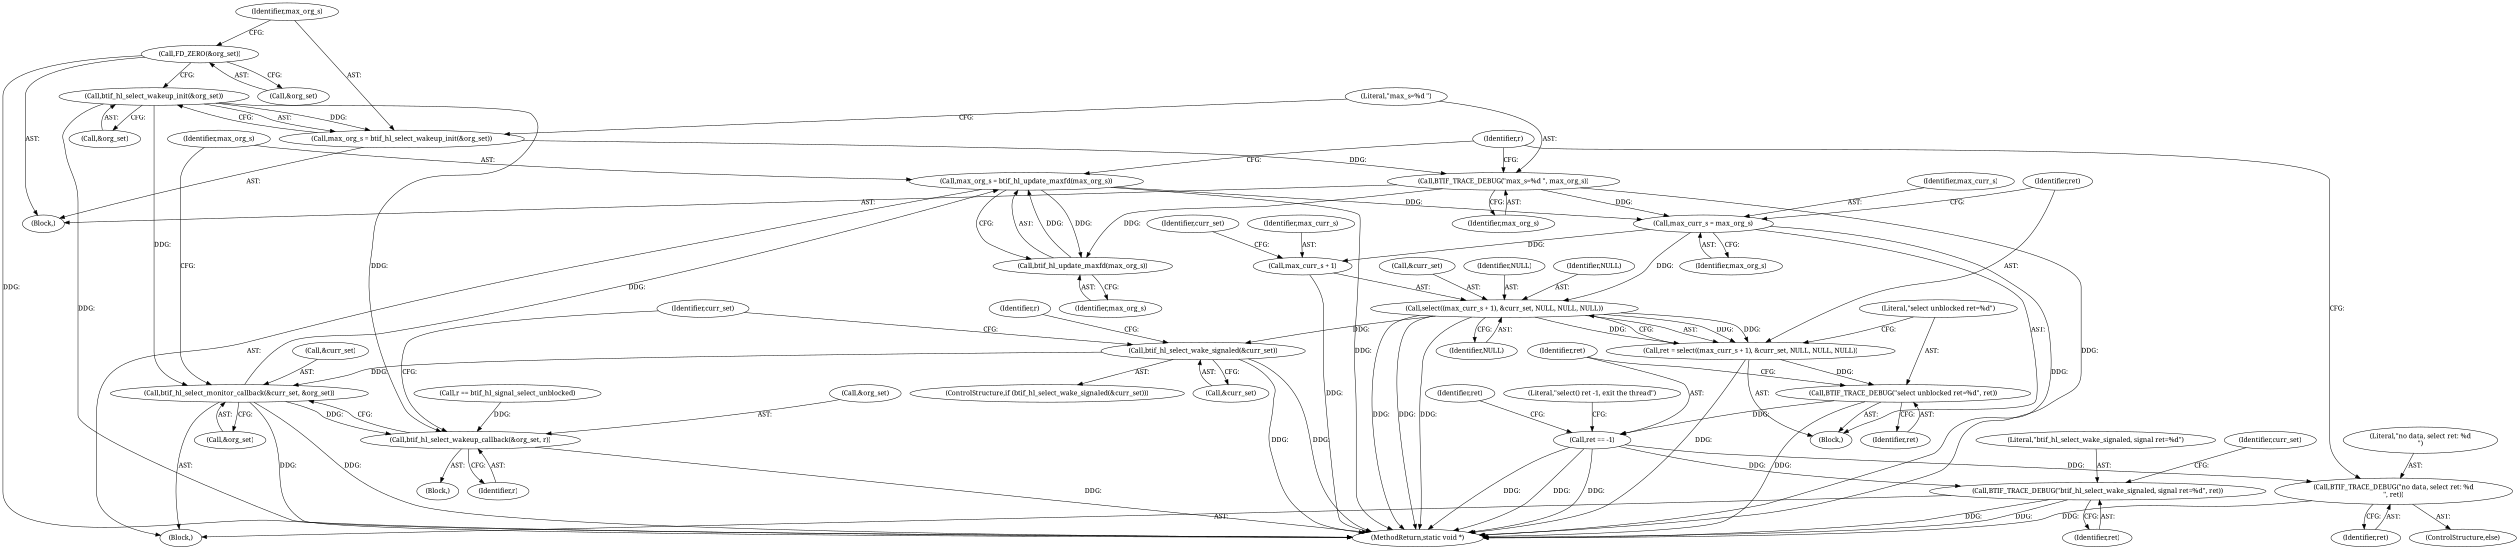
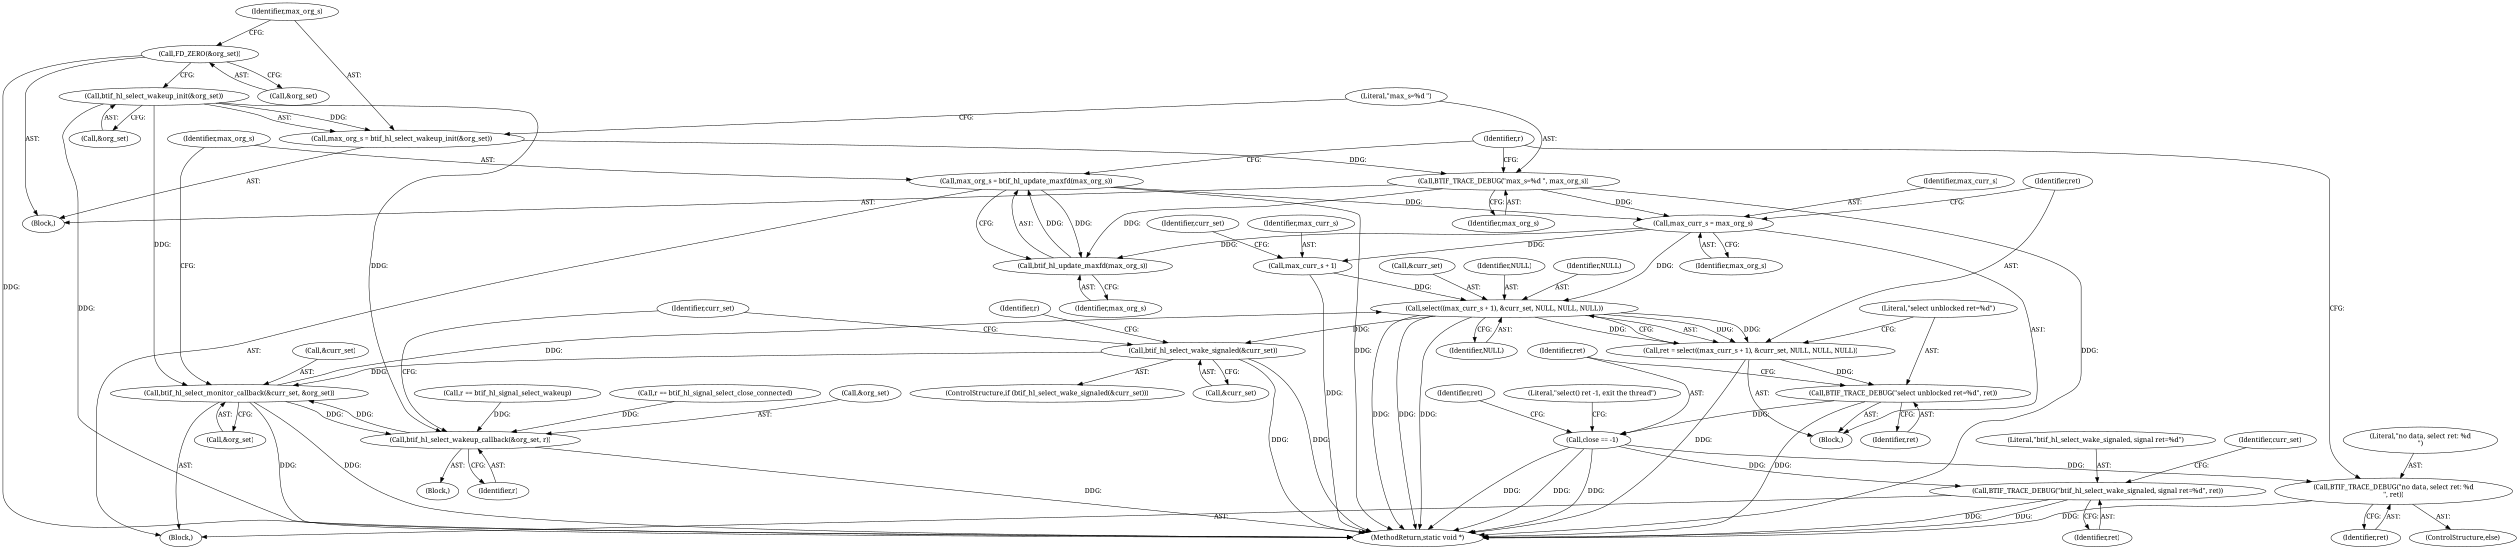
  digraph {
    fontname="Noto Serif"
    node [fontname="Noto Serif"]
    edge [fontname="Noto Serif"]
    n1 [label="(Call,max_org_s = btif_hl_update_maxfd(max_org_s))"]
    n2 [label="(Call,btif_hl_update_maxfd(max_org_s))"]
    n3 [label="(Call,max_curr_s = max_org_s)"]
    n4 [label="(MethodReturn,static void *)"]
    n5 [label="(Block,)"]
    n6 [label="(Identifier,max_org_s)"]
    n7 [label="(Call,select((max_curr_s + 1), &curr_set, NULL, NULL, NULL))"]
    n8 [label="(Call,max_curr_s + 1)"]
    n9 [label="(Block,)"]
    n10 [label="(Identifier,max_org_s)"]
    n11 [label="(Call,BTIF_TRACE_DEBUG(\"max_s=%d \", max_org_s))"]
    n12 [label="(Block,)"]
    n13 [label="(Identifier,max_org_s)"]
    n14 [label="(Call,max_org_s = btif_hl_select_wakeup_init(&org_set))"]
    n15 [label="(Call,btif_hl_select_wakeup_init(&org_set))"]
    n16 [label="(Call,btif_hl_select_monitor_callback(&curr_set, &org_set))"]
    n17 [label="(Call,btif_hl_select_wakeup_callback(&org_set, r))"]
    n18 [label="(Call,&org_set)"]
    n19 [label="(Call,&org_set)"]
    n20 [label="(Block,)"]
    n21 [label="(Identifier,r)"]
    n22 [label="(Call,FD_ZERO(&org_set))"]
    n23 [label="(Call,&org_set)"]
    n24 [label="(Call,ret = select((max_curr_s + 1), &curr_set, NULL, NULL, NULL))"]
    n25 [label="(Call,btif_hl_select_wake_signaled(&curr_set))"]
    n26 [label="(Identifier,NULL)"]
    n27 [label="(Call,BTIF_TRACE_DEBUG(\"select unblocked ret=%d\", ret))"]
    n28 [label="(ControlStructure,if (btif_hl_select_wake_signaled(&curr_set)))"]
    n29 [label="(Call,&curr_set)"]
-   n30 [label="(Call,ret == -1)"]
+   n30 [label="(Call,close == -1)"]
    n31 [label="(Identifier,ret)"]
    n32 [label="(Call,BTIF_TRACE_DEBUG(\"btif_hl_select_wake_signaled, signal ret=%d\", ret))"]
    n33 [label="(Call,BTIF_TRACE_DEBUG(\"no data, select ret: %d\n\", ret))"]
    n34 [label="(Identifier,ret)"]
    n35 [label="(Identifier,ret)"]
    n36 [label="(ControlStructure,else)"]
    n37 [label="(Call,&curr_set)"]
    n38 [label="(Identifier,max_org_s)"]
    n39 [label="(Call,&curr_set)"]
    n40 [label="(Call,&org_set)"]
    n41 [label="(Identifier,ret)"]
    n42 [label="(Identifier,max_curr_s)"]
    n43 [label="(Identifier,max_curr_s)"]
    n44 [label="(Identifier,curr_set)"]
-   n45 [label="(Call,r == btif_hl_signal_select_unblocked)"]
+   n45 [label="(Call,r == btif_hl_signal_select_wakeup)"]
    n46 [label="(Literal,\"no data, select ret: %d\n\")"]
    n47 [label="(Identifier,NULL)"]
    n48 [label="(Literal,\"btif_hl_select_wake_signaled, signal ret=%d\")"]
    n49 [label="(Identifier,max_org_s)"]
    n50 [label="(Identifier,ret)"]
    n51 [label="(Identifier,r)"]
    n52 [label="(Identifier,curr_set)"]
+   n53 [label="(Call,r == btif_hl_signal_select_close_connected)"]
    n54 [label="(Identifier,curr_set)"]
    n55 [label="(Identifier,NULL)"]
    n56 [label="(Literal,\"max_s=%d \")"]
    n57 [label="(Literal,\"select() ret -1, exit the thread\")"]
    n58 [label="(Literal,\"select unblocked ret=%d\")"]
    n59 [label="(Identifier,ret)"]
    n60 [label="(Identifier,r)"]
    n1 -> n2 [label="CFG: "]
    n1 -> n2 [label="DDG: "]
    n1 -> n3 [label="DDG: "]
    n1 -> n4 [label="DDG: "]
    n1 -> n5 [label="AST: "]
    n2 -> n1 [label="AST: "]
    n2 -> n1 [label="DDG: "]
    n2 -> n6 [label="CFG: "]
-   n3 -> n4 [label="DDG: "]
+   n3 -> n2 [label="DDG: "]
    n3 -> n7 [label="DDG: "]
    n3 -> n8 [label="DDG: "]
    n3 -> n9 [label="AST: "]
    n3 -> n10 [label="CFG: "]
    n6 -> n2 [label="AST: "]
    n7 -> n4 [label="DDG: "]
    n7 -> n4 [label="DDG: "]
    n7 -> n4 [label="DDG: "]
    n7 -> n24 [label="AST: "]
    n7 -> n24 [label="DDG: "]
    n7 -> n24 [label="DDG: "]
    n7 -> n24 [label="DDG: "]
    n7 -> n25 [label="DDG: "]
    n7 -> n26 [label="CFG: "]
    n8 -> n4 [label="DDG: "]
-   n8 -> n7 [label="AST: "]
+   n8 -> n7 [label="DDG: "]
    n10 -> n3 [label="AST: "]
    n11 -> n2 [label="DDG: "]
    n11 -> n3 [label="DDG: "]
    n11 -> n4 [label="DDG: "]
    n11 -> n12 [label="AST: "]
    n11 -> n13 [label="CFG: "]
    n13 -> n11 [label="AST: "]
    n14 -> n11 [label="DDG: "]
    n14 -> n12 [label="AST: "]
-   n14 -> n15 [label="CFG: "]
    n15 -> n4 [label="DDG: "]
    n15 -> n14 [label="AST: "]
    n15 -> n14 [label="DDG: "]
    n15 -> n16 [label="DDG: "]
    n15 -> n17 [label="DDG: "]
    n15 -> n18 [label="CFG: "]
    n16 -> n4 [label="DDG: "]
    n16 -> n4 [label="DDG: "]
    n16 -> n5 [label="AST: "]
-   n16 -> n1 [label="DDG: "]
+   n16 -> n7 [label="DDG: "]
    n16 -> n17 [label="DDG: "]
    n16 -> n19 [label="CFG: "]
    n17 -> n4 [label="DDG: "]
-   n17 -> n16 [label="CFG: "]
+   n17 -> n16 [label="DDG: "]
    n17 -> n20 [label="AST: "]
    n17 -> n21 [label="CFG: "]
    n18 -> n15 [label="AST: "]
    n19 -> n16 [label="AST: "]
    n21 -> n17 [label="AST: "]
    n22 -> n4 [label="DDG: "]
    n22 -> n12 [label="AST: "]
    n22 -> n15 [label="CFG: "]
    n22 -> n23 [label="CFG: "]
    n23 -> n22 [label="AST: "]
    n24 -> n4 [label="DDG: "]
    n24 -> n7 [label="CFG: "]
    n24 -> n9 [label="AST: "]
    n24 -> n27 [label="DDG: "]
    n25 -> n4 [label="DDG: "]
    n25 -> n4 [label="DDG: "]
    n25 -> n16 [label="DDG: "]
    n25 -> n28 [label="AST: "]
    n25 -> n29 [label="CFG: "]
    n26 -> n7 [label="AST: "]
    n27 -> n4 [label="DDG: "]
    n27 -> n9 [label="AST: "]
    n27 -> n30 [label="DDG: "]
    n27 -> n31 [label="CFG: "]
    n29 -> n25 [label="AST: "]
    n30 -> n4 [label="DDG: "]
    n30 -> n4 [label="DDG: "]
    n30 -> n4 [label="DDG: "]
    n30 -> n32 [label="DDG: "]
    n30 -> n33 [label="DDG: "]
    n31 -> n27 [label="AST: "]
    n32 -> n4 [label="DDG: "]
    n32 -> n4 [label="DDG: "]
    n32 -> n5 [label="AST: "]
    n32 -> n34 [label="CFG: "]
    n33 -> n4 [label="DDG: "]
    n33 -> n35 [label="CFG: "]
    n33 -> n36 [label="AST: "]
    n34 -> n32 [label="AST: "]
    n35 -> n33 [label="AST: "]
    n37 -> n16 [label="AST: "]
    n38 -> n14 [label="AST: "]
    n38 -> n22 [label="CFG: "]
    n39 -> n7 [label="AST: "]
    n40 -> n17 [label="AST: "]
    n41 -> n30 [label="CFG: "]
    n42 -> n8 [label="AST: "]
    n43 -> n3 [label="AST: "]
    n44 -> n17 [label="CFG: "]
    n44 -> n25 [label="CFG: "]
    n45 -> n17 [label="DDG: "]
    n46 -> n33 [label="AST: "]
    n47 -> n7 [label="AST: "]
    n48 -> n32 [label="AST: "]
    n49 -> n1 [label="AST: "]
    n49 -> n16 [label="CFG: "]
    n50 -> n3 [label="CFG: "]
    n50 -> n24 [label="AST: "]
    n51 -> n1 [label="CFG: "]
    n51 -> n11 [label="CFG: "]
    n51 -> n33 [label="CFG: "]
    n52 -> n8 [label="CFG: "]
+   n53 -> n17 [label="DDG: "]
    n54 -> n32 [label="CFG: "]
    n55 -> n7 [label="AST: "]
    n56 -> n11 [label="AST: "]
    n56 -> n14 [label="CFG: "]
    n57 -> n30 [label="CFG: "]
    n58 -> n24 [label="CFG: "]
    n58 -> n27 [label="AST: "]
    n59 -> n27 [label="CFG: "]
    n59 -> n30 [label="AST: "]
    n60 -> n25 [label="CFG: "]
  }
